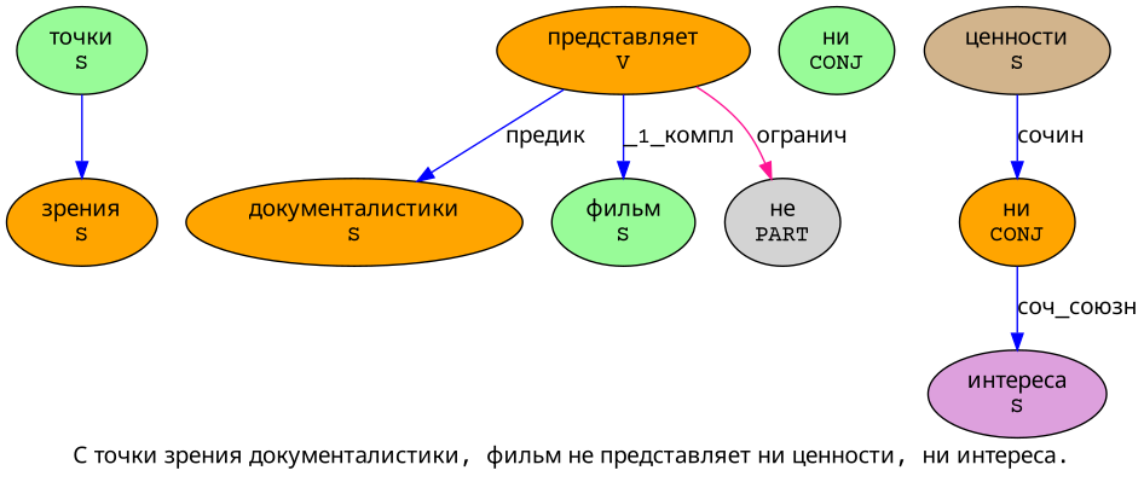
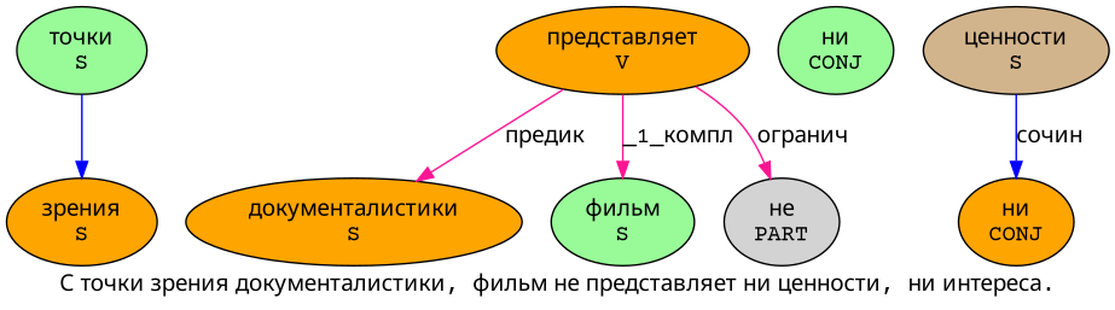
  digraph {
    fontname="Courier Prime"
    label="С точки зрения документалистики, фильм не представляет ни ценности, ни интереса."
    node [fillcolor=orange fontname="Courier Prime" penwidth=1 shape=ellipse style=filled]
    edge [color=blue fontname="Courier Prime"]
    n1 [fillcolor=palegreen label="точки\nS"]
    n2 [label="зрения\nS"]
    n3 [label="документалистики\nS"]
    n4 [fillcolor=palegreen label="фильм\nS"]
    n5 [fillcolor=lightgrey label="не\nPART"]
    n6 [label="представляет\nV"]
    n7 [fillcolor=palegreen label="ни\nCONJ"]
    n8 [fillcolor=tan label="ценности\nS"]
    n9 [label="ни\nCONJ"]
-   n10 [fillcolor=plum label="интереса\nS"]
    n1 -> n2
-   n6 -> n3 [label="предик"]
-   n6 -> n4 [label="_1_компл"]
+   n6 -> n3 [color=deeppink label="предик"]
+   n6 -> n4 [color=deeppink label="_1_компл"]
    n6 -> n5 [color=deeppink label="огранич"]
    n8 -> n9 [label="сочин"]
-   n9 -> n10 [label="соч_союзн"]
  }
